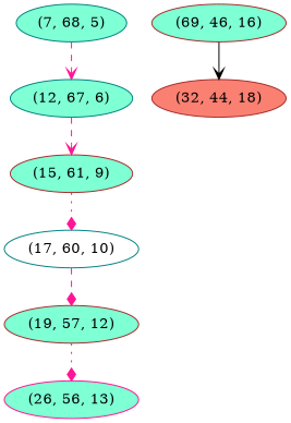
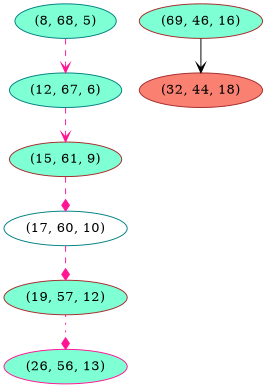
  digraph {
    node [color=brown fillcolor=aquamarine style=filled]
    edge [arrowhead=vee color=deeppink style=dashed]
-   "(8, 68, 5)" [color=teal label="(7, 68, 5)"]
+   "(8, 68, 5)" [color=teal]
    "(12, 67, 6)" [color=teal]
    "(15, 61, 9)"
    "(17, 60, 10)" [color=teal fillcolor=white]
    "(19, 57, 12)"
    "(26, 56, 13)" [color=deeppink]
    n7 [label="(69, 46, 16)"]
    "(32, 44, 18)" [fillcolor=salmon]
    "(8, 68, 5)" -> "(12, 67, 6)"
    "(12, 67, 6)" -> "(15, 61, 9)"
-   "(15, 61, 9)" -> "(17, 60, 10)" [arrowhead=diamond style=dotted]
+   "(15, 61, 9)" -> "(17, 60, 10)" [arrowhead=diamond]
    "(17, 60, 10)" -> "(19, 57, 12)" [arrowhead=diamond]
    "(19, 57, 12)" -> "(26, 56, 13)" [arrowhead=diamond style=dotted]
    n7 -> "(32, 44, 18)" [color=black style=solid]
  }
